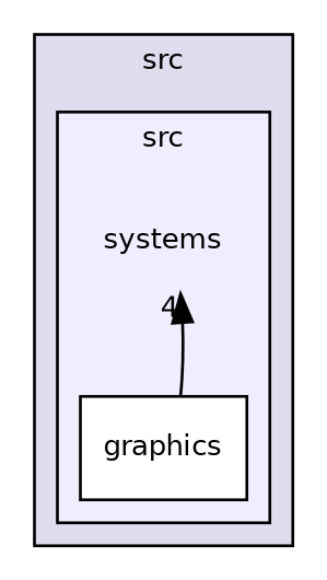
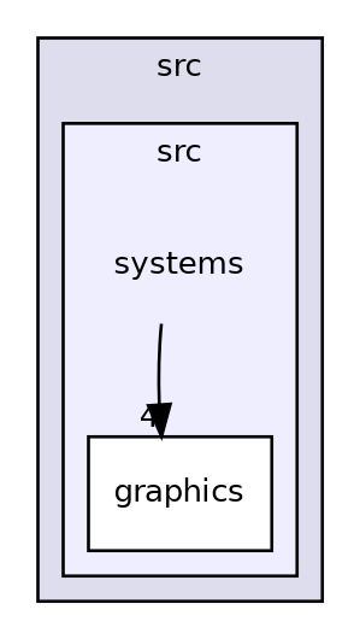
  digraph {
    compound=true
    node [fontname=Helvetica fontsize=10]
    n1 [label=systems shape=plaintext]
    n2 [color=black fillcolor=white label=graphics shape=box style=filled]
    subgraph cluster_1 {
      bgcolor="#ddddee"
      fontname=Helvetica
      fontsize=10
      label=src
      pencolor=black
      subgraph cluster_2 {
        bgcolor="#eeeeff"
        fontname=Helvetica
        fontsize=10
        pencolor=black
        n1
        n2
      }
    }
-   n2 -> n1 [headlabel=4 labeldistance=1.5 labelfontname=Helvetica labelfontsize=10]
+   n1 -> n2 [headlabel=4 labeldistance=1.5 labelfontname=Helvetica labelfontsize=10]
  }
